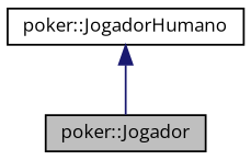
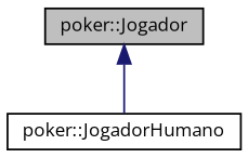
  digraph {
    fontname="Open Sans"
    node [color=black fontname="Open Sans" fontsize=10 shape=record style=filled]
    n1 [fillcolor=grey75 fontcolor=black height=0.2 label="poker::Jogador" width=0.4]
    n2 [fillcolor=white height=0.2 label="poker::JogadorHumano" width=0.4]
-   n2 -> n1 [color=midnightblue dir=back fontname="Open Sans" fontsize=10 labelfontname=Helvetica labelfontsize=10 style=solid]
+   n1 -> n2 [color=midnightblue dir=back fontname="Open Sans" fontsize=10 labelfontname=Helvetica labelfontsize=10 style=solid]
  }
